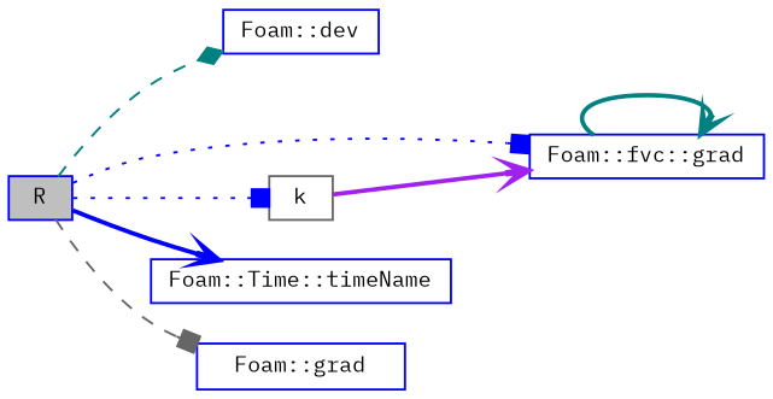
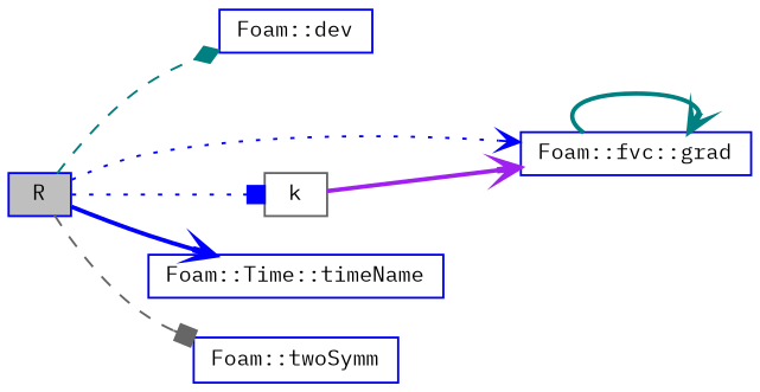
  digraph {
    fontname="IBM Plex Mono"
    rankdir=LR
    node [color=blue fontname="IBM Plex Mono" fontsize=10 shape=record]
    edge [arrowhead=box color=blue fontname="IBM Plex Mono" fontsize=10 labelfontname=FreeSans labelfontsize=10 style=bold]
    n1 [fillcolor=grey75 fontcolor=black height=0.2 label=R style=filled width=0.4]
    n2 [height=0.2 label="Foam::dev" width=0.4]
    n3 [height=0.2 label="Foam::fvc::grad" width=0.4]
    n4 [color=gray40 height=0.2 label=k width=0.4]
    n5 [height=0.2 label="Foam::Time::timeName" width=0.4]
-   n6 [height=0.2 label="Foam::grad" width=0.4]
+   n6 [height=0.2 label="Foam::twoSymm" width=0.4]
    n1 -> n2 [arrowhead=diamond color=teal style=dashed]
-   n1 -> n3 [style=dotted]
+   n1 -> n3 [arrowhead=vee style=dotted]
    n1 -> n4 [style=dotted]
    n1 -> n5 [arrowhead=vee]
    n1 -> n6 [color=gray40 style=dashed]
    n3 -> n3 [arrowhead=vee color=teal]
    n4 -> n3 [arrowhead=vee color=purple]
  }
